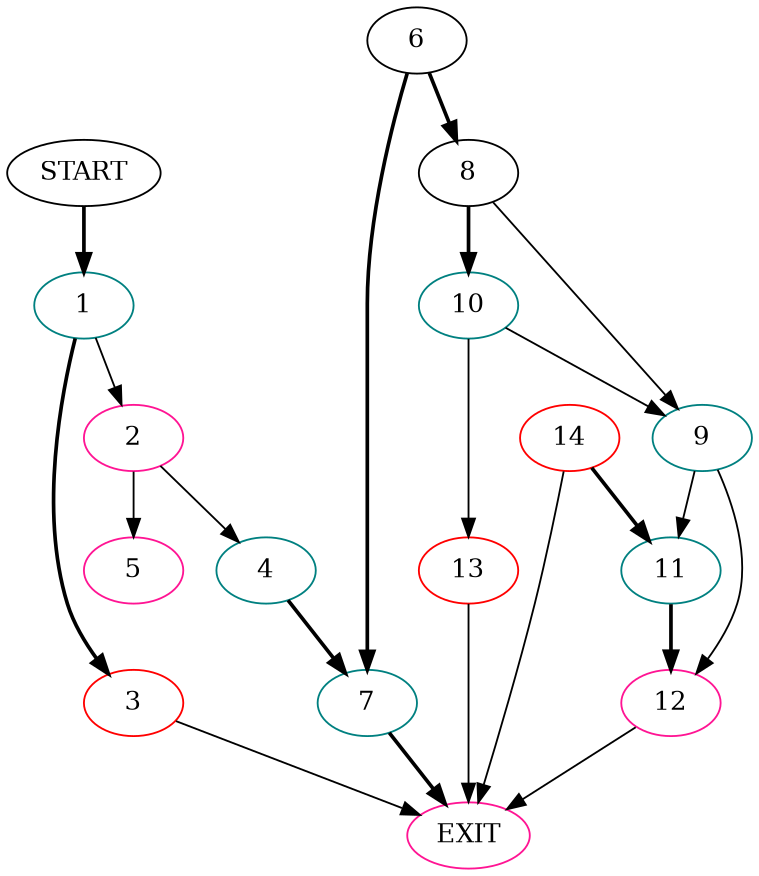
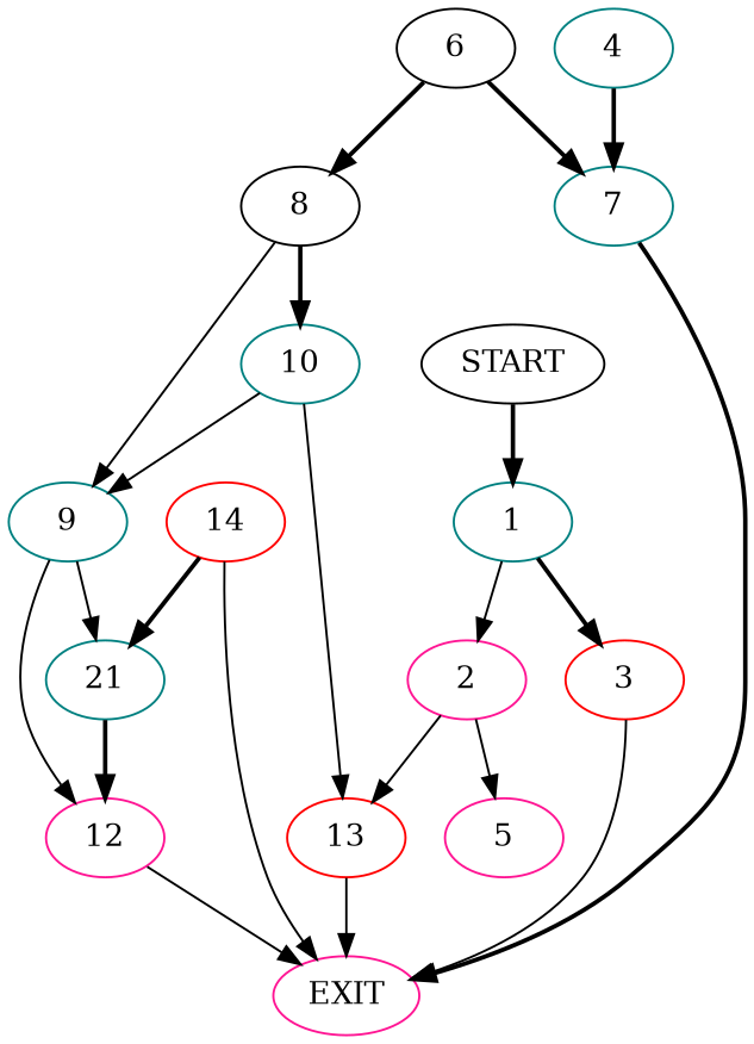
  digraph {
    node [color=teal]
    edge [style=solid]
    n1 [color=black label=START]
    1
    2 [color=deeppink]
    3 [color=red]
    n5 [color=deeppink label=EXIT]
    4
    5 [color=deeppink]
    7
    6 [color=black]
    8 [color=black]
    9
    10
-   11
+   11 [label=21]
    12 [color=deeppink]
    13 [color=red]
    14 [color=red]
    n1 -> 1 [style=bold]
    1 -> 2
    1 -> 3 [style=bold]
-   2 -> 4
+   2 -> 13
    2 -> 5
    3 -> n5
    4 -> 7 [style=bold]
    7 -> n5 [style=bold]
    6 -> 7 [style=bold]
    6 -> 8 [style=bold]
    8 -> 9
    8 -> 10 [style=bold]
    9 -> 11
    9 -> 12
    10 -> 9
    10 -> 13
    11 -> 12 [style=bold]
    12 -> n5
    13 -> n5
    14 -> n5
    14 -> 11 [style=bold]
  }
